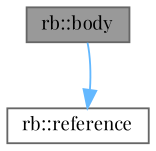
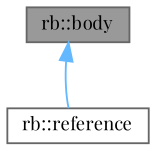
  digraph {
    fontname="Playfair Display"
    node [color=gray40 fontname="Playfair Display" fontsize=10 shape=box style=filled]
    n1 [fillcolor=grey60 fontcolor=black height=0.2 label="rb::body" width=0.4]
    n2 [fillcolor=white height=0.2 label="rb::reference" width=0.4]
-   n2 -> n1 [color=steelblue1 dir=back fontname="Playfair Display" fontsize=10 labelfontname=Helvetica labelfontsize=10 style=solid]
+   n1 -> n2 [color=steelblue1 dir=back fontname="Playfair Display" fontsize=10 labelfontname=Helvetica labelfontsize=10 style=solid]
  }
